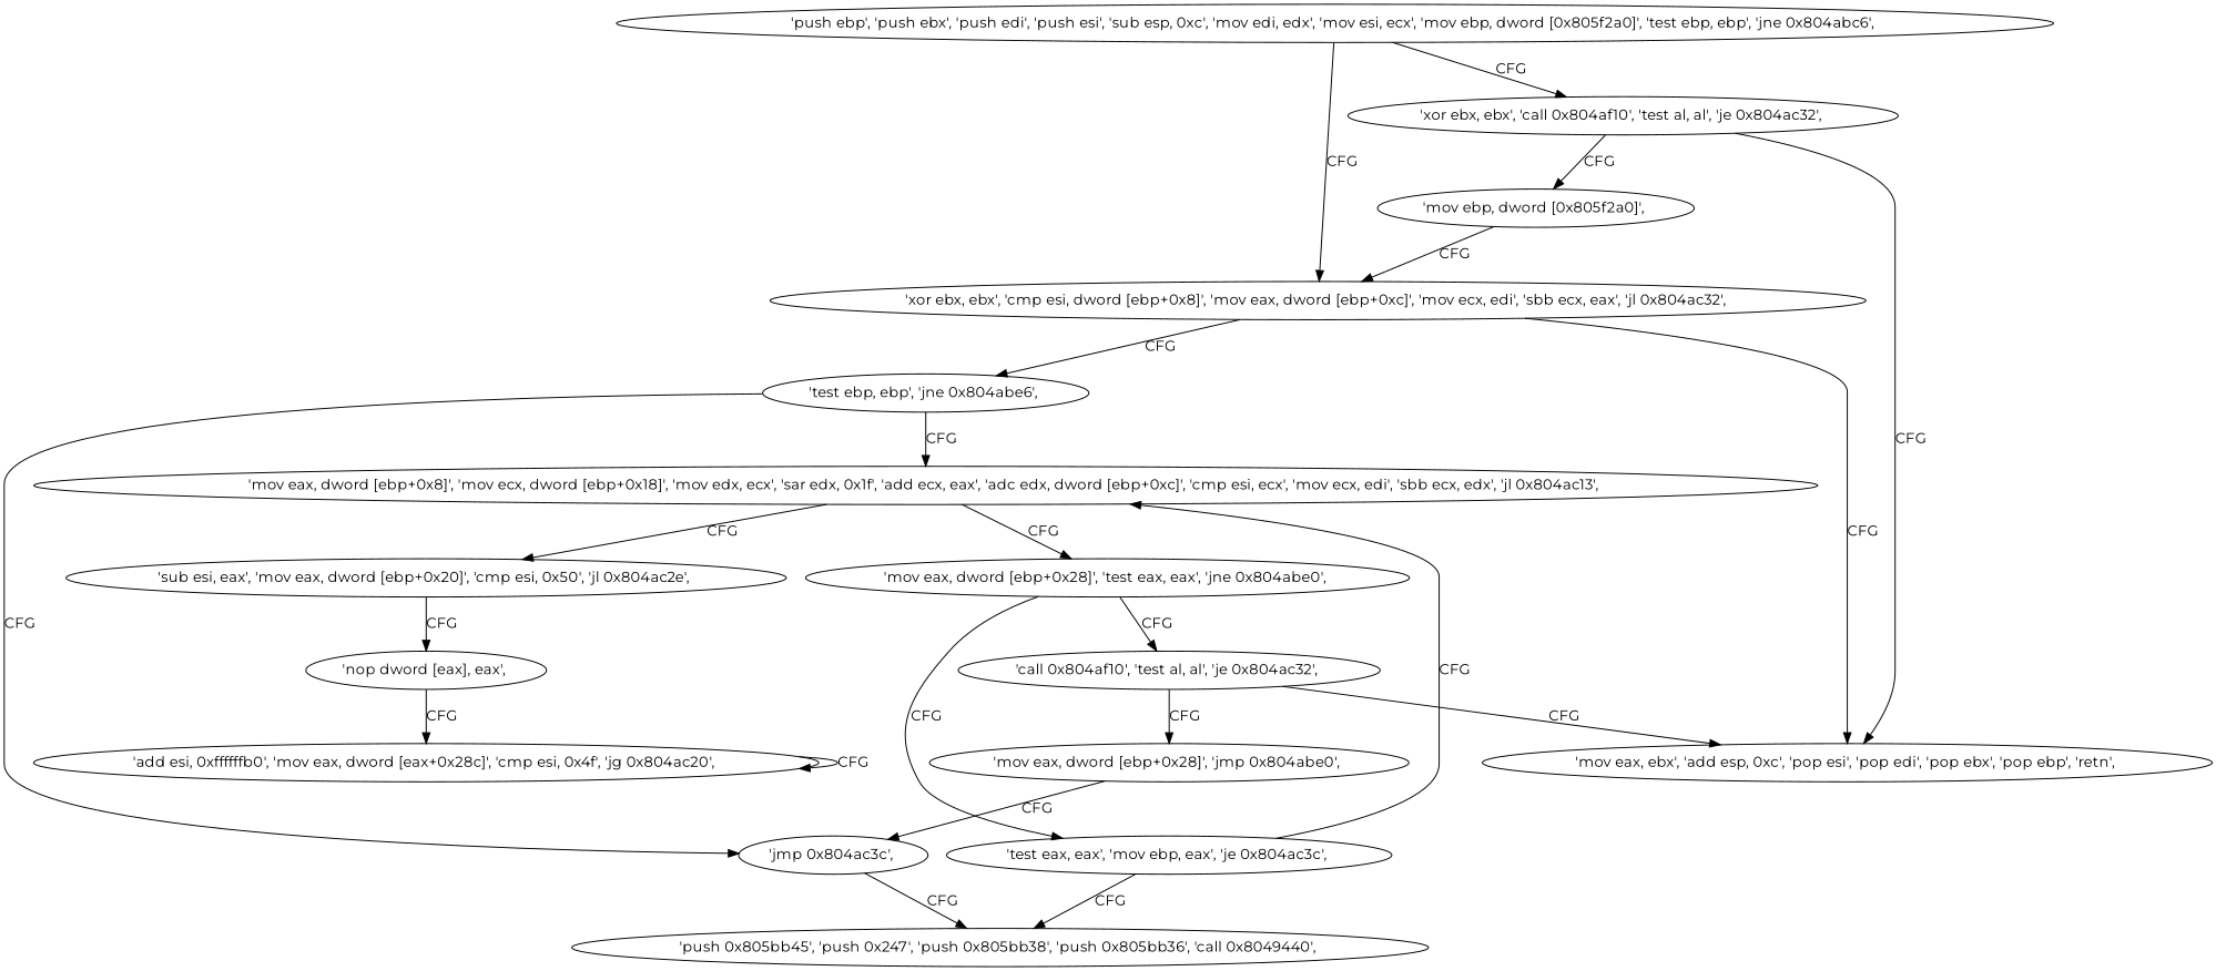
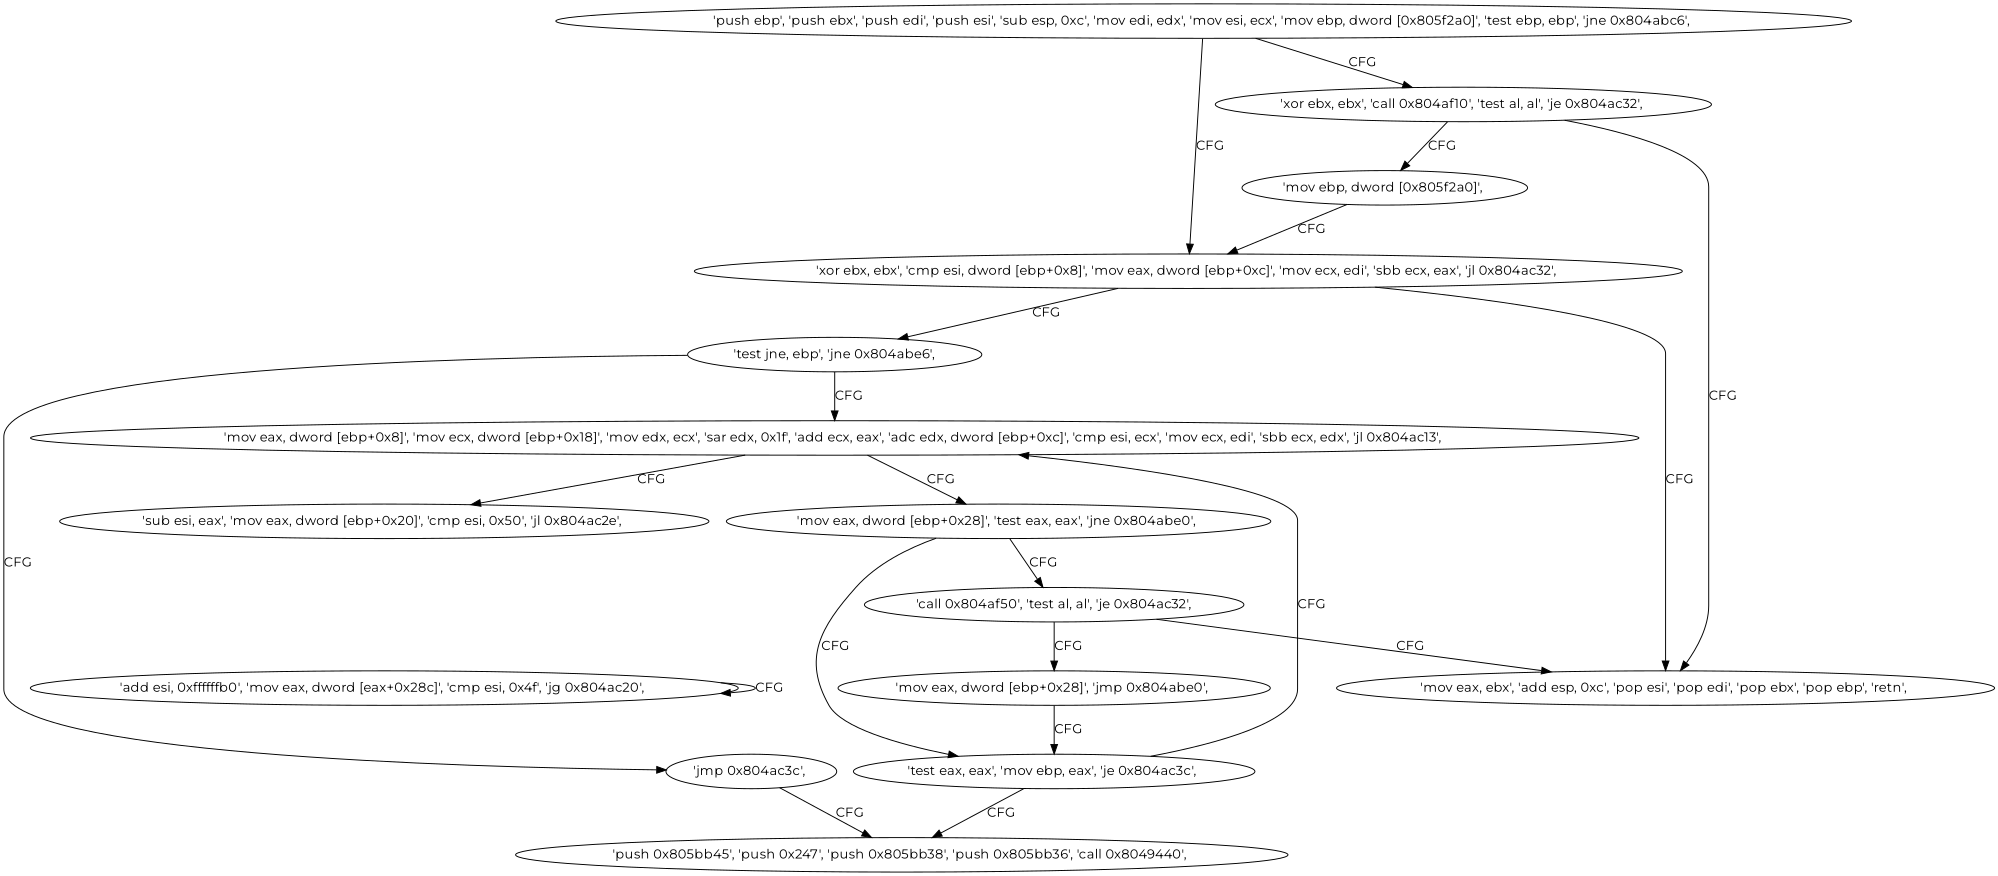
  digraph {
    fontname=Montserrat
    node [fontname=Montserrat]
    edge [fontname=Montserrat]
    n1 [label="'push ebp', 'push ebx', 'push edi', 'push esi', 'sub esp, 0xc', 'mov edi, edx', 'mov esi, ecx', 'mov ebp, dword [0x805f2a0]', 'test ebp, ebp', 'jne 0x804abc6', "]
    n2 [label="'xor ebx, ebx', 'cmp esi, dword [ebp+0x8]', 'mov eax, dword [ebp+0xc]', 'mov ecx, edi', 'sbb ecx, eax', 'jl 0x804ac32', "]
    n3 [label="'xor ebx, ebx', 'call 0x804af10', 'test al, al', 'je 0x804ac32', "]
    n4 [label="'mov eax, ebx', 'add esp, 0xc', 'pop esi', 'pop edi', 'pop ebx', 'pop ebp', 'retn', "]
-   n5 [label="'test ebp, ebp', 'jne 0x804abe6', "]
+   n5 [label="'test jne, ebp', 'jne 0x804abe6',"]
    n6 [label="'mov ebp, dword [0x805f2a0]', "]
    n7 [label="'mov eax, dword [ebp+0x8]', 'mov ecx, dword [ebp+0x18]', 'mov edx, ecx', 'sar edx, 0x1f', 'add ecx, eax', 'adc edx, dword [ebp+0xc]', 'cmp esi, ecx', 'mov ecx, edi', 'sbb ecx, edx', 'jl 0x804ac13', "]
    n8 [label="'jmp 0x804ac3c', "]
    n9 [label="'sub esi, eax', 'mov eax, dword [ebp+0x20]', 'cmp esi, 0x50', 'jl 0x804ac2e', "]
    n10 [label="'mov eax, dword [ebp+0x28]', 'test eax, eax', 'jne 0x804abe0', "]
    n11 [label="'push 0x805bb45', 'push 0x247', 'push 0x805bb38', 'push 0x805bb36', 'call 0x8049440', "]
-   n12 [label="'nop dword [eax], eax', "]
    n13 [label="'test eax, eax', 'mov ebp, eax', 'je 0x804ac3c', "]
-   n14 [label="'call 0x804af10', 'test al, al', 'je 0x804ac32', "]
+   n14 [label="'call 0x804af50', 'test al, al', 'je 0x804ac32',"]
    n15 [label="'add esi, 0xffffffb0', 'mov eax, dword [eax+0x28c]', 'cmp esi, 0x4f', 'jg 0x804ac20', "]
    n16 [label="'mov eax, dword [ebp+0x28]', 'jmp 0x804abe0', "]
    n1 -> n2 [label=CFG]
    n1 -> n3 [label=CFG]
    n2 -> n4 [label=CFG]
    n2 -> n5 [label=CFG]
    n3 -> n4 [label=CFG]
    n3 -> n6 [label=CFG]
    n5 -> n7 [label=CFG]
    n5 -> n8 [label=CFG]
    n6 -> n2 [label=CFG]
    n7 -> n9 [label=CFG]
    n7 -> n10 [label=CFG]
    n8 -> n11 [label=CFG]
-   n9 -> n12 [label=CFG]
    n10 -> n13 [label=CFG]
    n10 -> n14 [label=CFG]
-   n12 -> n15 [label=CFG]
    n13 -> n7 [label=CFG]
    n13 -> n11 [label=CFG]
    n14 -> n4 [label=CFG]
    n14 -> n16 [label=CFG]
    n15 -> n15 [label=CFG]
-   n16 -> n8 [label=CFG]
+   n16 -> n13 [label=CFG]
  }
